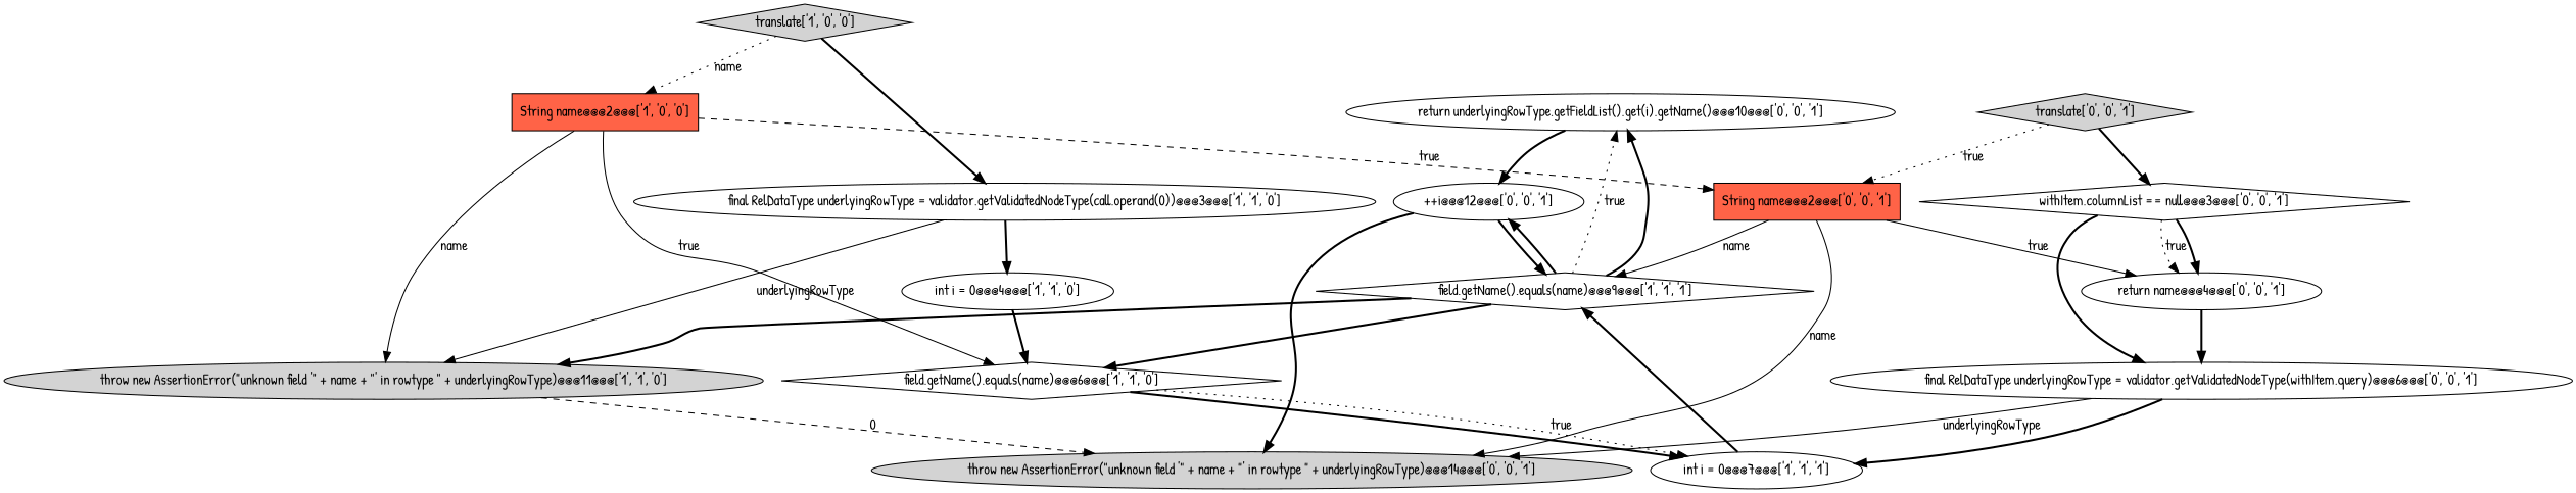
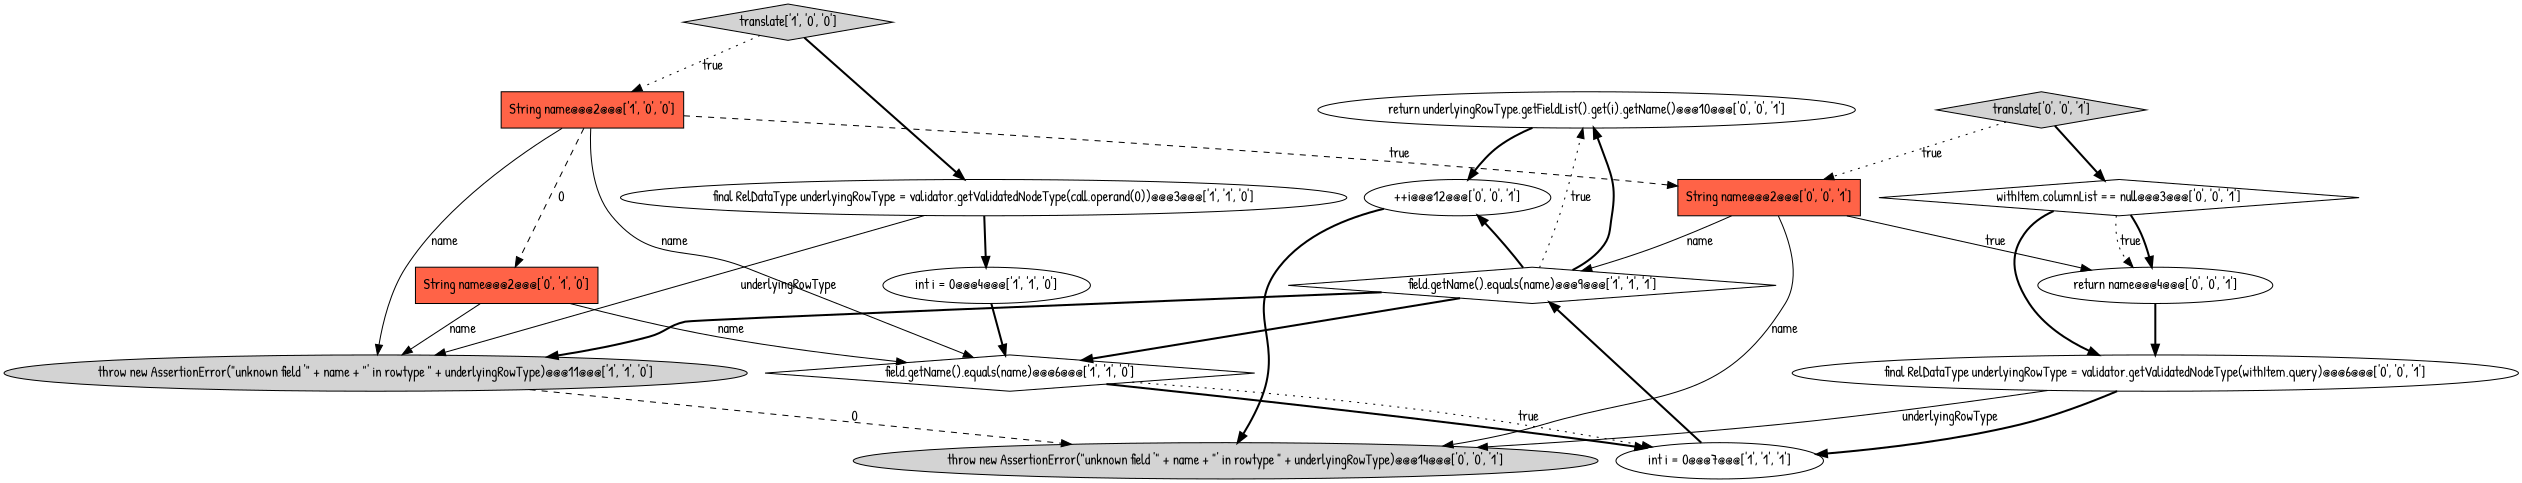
  digraph {
    fontname="Patrick Hand"
    node [fillcolor=white fontname="Patrick Hand" shape=ellipse style=filled]
    edge [fontname="Patrick Hand" style=bold]
    n1 [label="return underlyingRowType.getFieldList().get(i).getName()@@@10@@@['0', '0', '1']"]
    n2 [label="++i@@@12@@@['0', '0', '1']"]
    n3 [label="field.getName().equals(name)@@@9@@@['1', '1', '1']" shape=diamond]
    n4 [fillcolor=lightgray label="throw new AssertionError(\"unknown field '\" + name + \"' in rowtype \" + underlyingRowType)@@@14@@@['0', '0', '1']"]
    n5 [fillcolor=lightgray label="translate['1', '0', '0']" shape=diamond]
    n6 [fillcolor=tomato label="String name@@@2@@@['1', '0', '0']" shape=box]
    n7 [label="final RelDataType underlyingRowType = validator.getValidatedNodeType(call.operand(0))@@@3@@@['1', '1', '0']"]
+   n8 [fillcolor=tomato label="String name@@@2@@@['0', '1', '0']" shape=box]
    n9 [fillcolor=tomato label="String name@@@2@@@['0', '0', '1']" shape=box]
    n10 [fillcolor=lightgray label="throw new AssertionError(\"unknown field '\" + name + \"' in rowtype \" + underlyingRowType)@@@11@@@['1', '1', '0']"]
    n11 [label="field.getName().equals(name)@@@6@@@['1', '1', '0']" shape=diamond]
    n12 [label="int i = 0@@@4@@@['1', '1', '0']"]
    n13 [label="return name@@@4@@@['0', '0', '1']"]
    n14 [label="int i = 0@@@7@@@['1', '1', '1']"]
    n15 [fillcolor=lightgray label="translate['0', '0', '1']" shape=diamond]
    n16 [label="withItem.columnList == null@@@3@@@['0', '0', '1']" shape=diamond]
    n17 [label="final RelDataType underlyingRowType = validator.getValidatedNodeType(withItem.query)@@@6@@@['0', '0', '1']"]
    n1 -> n2
-   n2 -> n3
    n2 -> n4
    n3 -> n1
    n3 -> n1 [label=true style=dotted]
    n3 -> n2
    n3 -> n10
    n3 -> n11
-   n5 -> n6 [label=name style=dotted]
+   n5 -> n6 [label=true style=dotted]
    n5 -> n7
+   n6 -> n8 [label=0 style=dashed]
    n6 -> n9 [label=true style=dashed]
    n6 -> n10 [label=name style=solid]
-   n6 -> n11 [label=true style=solid]
+   n6 -> n11 [label=name style=solid]
    n7 -> n10 [label=underlyingRowType style=solid]
    n7 -> n12
+   n8 -> n10 [label=name style=solid]
+   n8 -> n11 [label=name style=solid]
    n9 -> n3 [label=name style=solid]
    n9 -> n4 [label=name style=solid]
    n9 -> n13 [label=true style=solid]
    n10 -> n4 [label=0 style=dashed]
    n11 -> n14
    n11 -> n14 [label=true style=dotted]
    n12 -> n11
    n13 -> n17
    n14 -> n3
    n15 -> n9 [label=true style=dotted]
    n15 -> n16
    n16 -> n13 [label=true style=dotted]
    n16 -> n13
    n16 -> n17
    n17 -> n4 [label=underlyingRowType style=solid]
    n17 -> n14
  }
